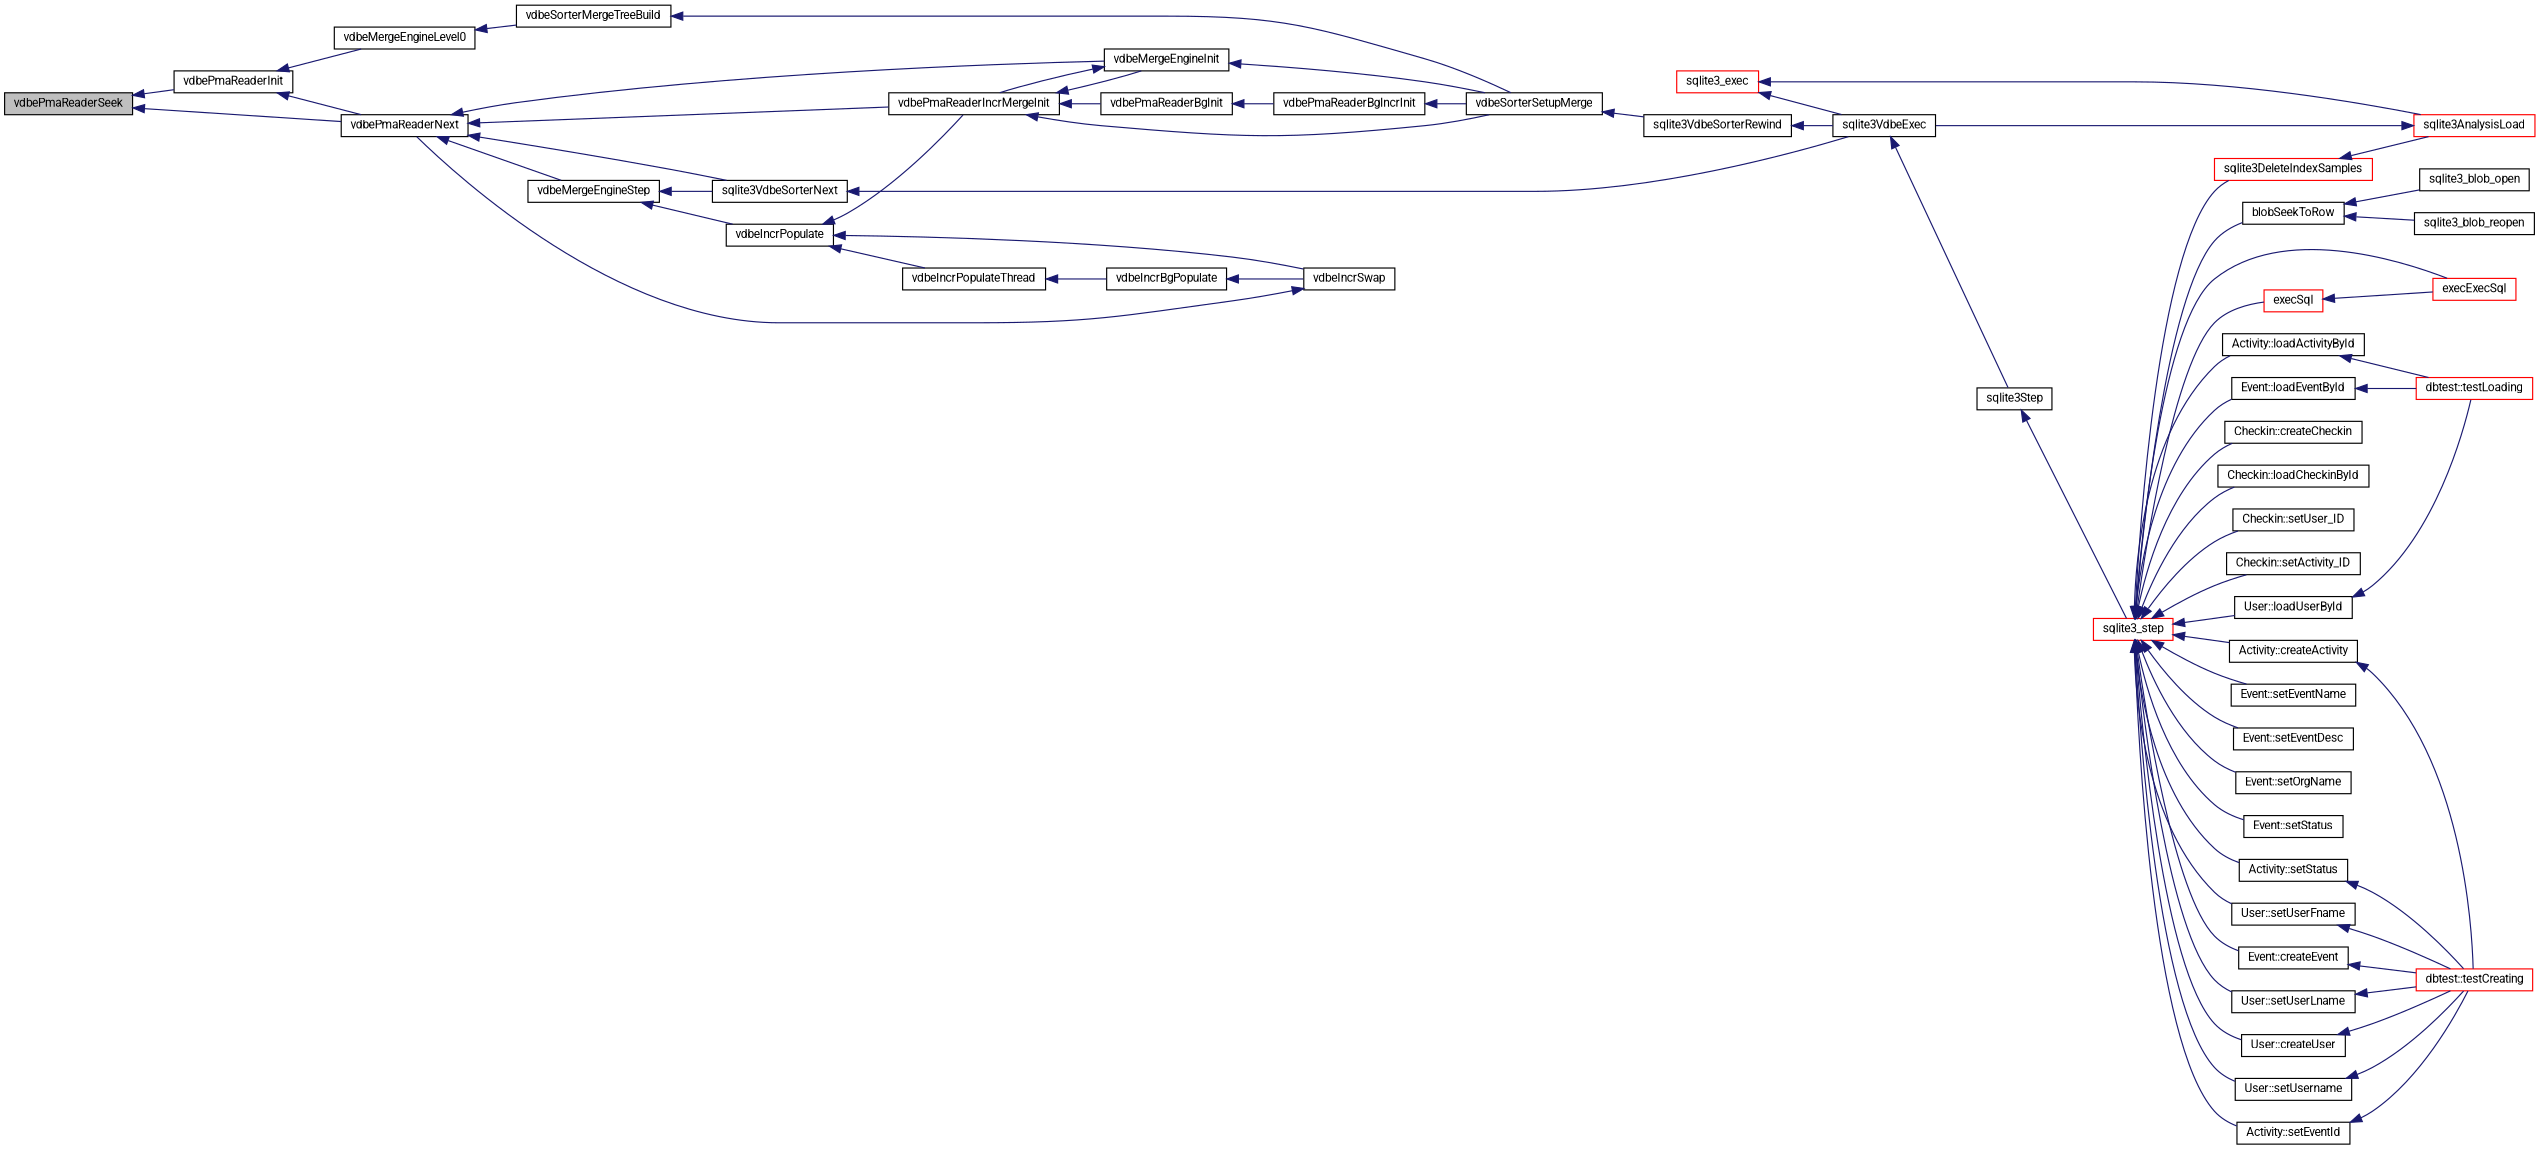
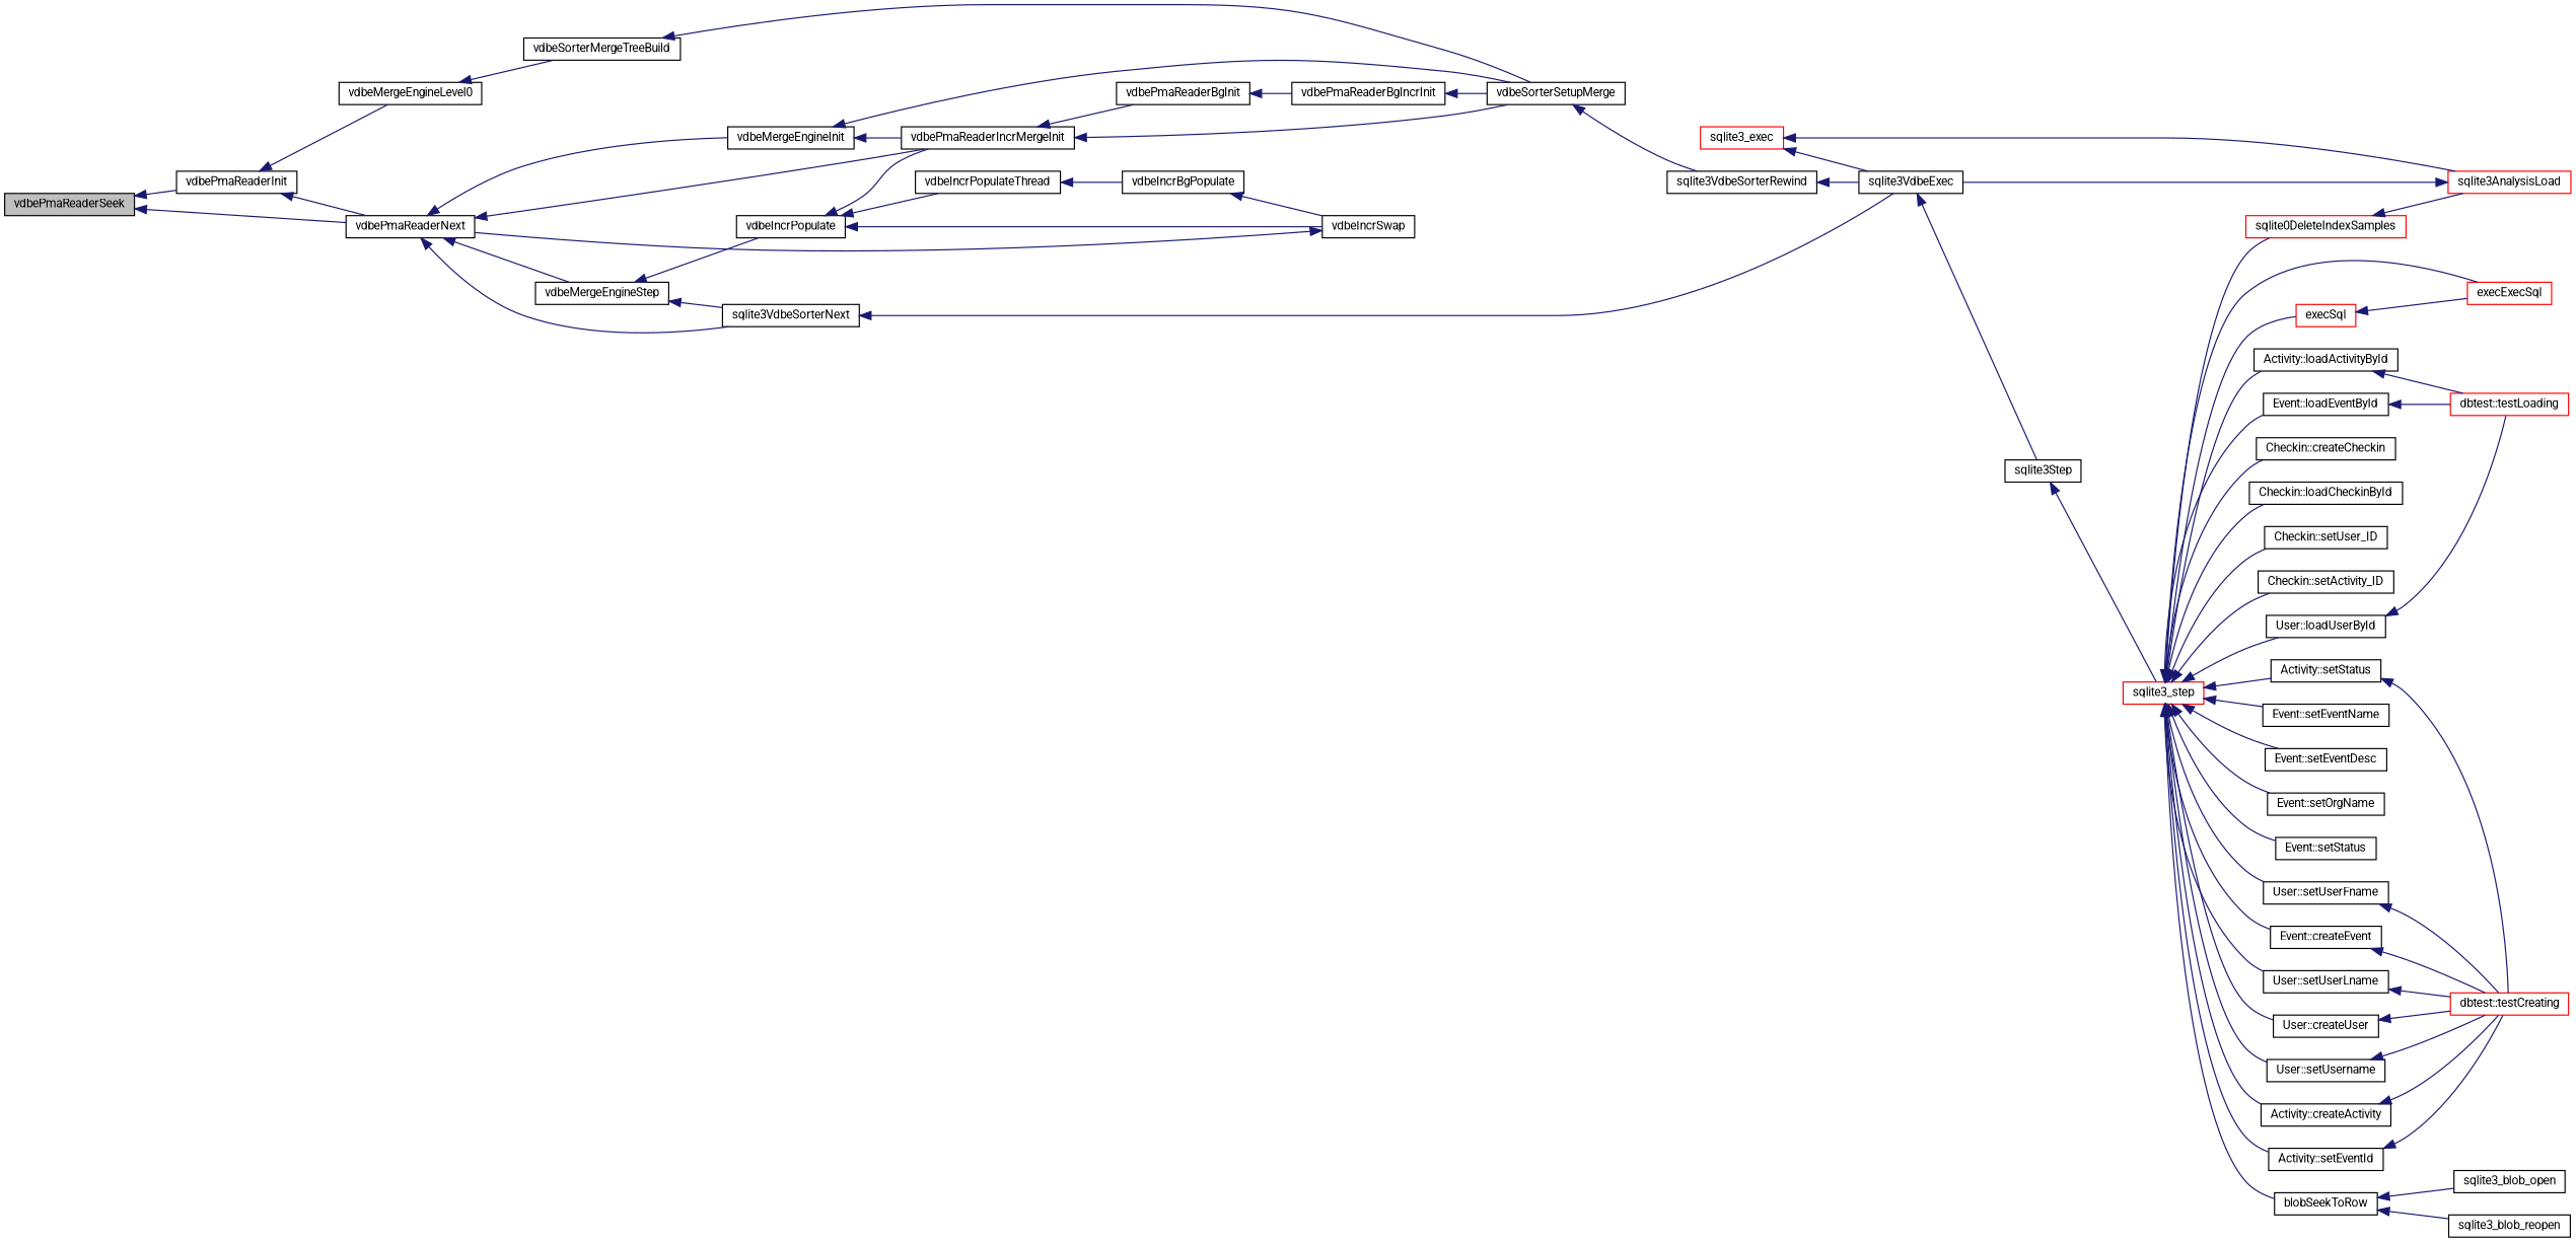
  digraph {
    fontname=Roboto
    rankdir=LR
    node [color=black fillcolor=white fontname=Roboto fontsize=10 shape=record style=filled]
    edge [color=midnightblue dir=back fontname=Roboto fontsize=10 labelfontname=FreeSans labelfontsize=10 style=solid]
    n1 [fillcolor=grey75 fontcolor=black height=0.2 label=vdbePmaReaderSeek width=0.4]
    n2 [height=0.2 label=vdbePmaReaderNext width=0.4]
    n3 [height=0.2 label=vdbePmaReaderInit width=0.4]
    n4 [height=0.2 label=vdbeMergeEngineStep width=0.4]
    n5 [height=0.2 label=vdbePmaReaderIncrMergeInit width=0.4]
    n6 [height=0.2 label=vdbeMergeEngineInit width=0.4]
    n7 [height=0.2 label=sqlite3VdbeSorterNext width=0.4]
    n8 [height=0.2 label=vdbeMergeEngineLevel0 width=0.4]
    n9 [height=0.2 label=vdbeIncrPopulate width=0.4]
    n10 [height=0.2 label=vdbeSorterSetupMerge width=0.4]
    n11 [height=0.2 label=vdbePmaReaderBgInit width=0.4]
    n12 [height=0.2 label=sqlite3VdbeExec width=0.4]
    n13 [height=0.2 label=vdbeSorterMergeTreeBuild width=0.4]
    n14 [height=0.2 label=sqlite3VdbeSorterRewind width=0.4]
    n15 [height=0.2 label=sqlite3Step width=0.4]
    n16 [color=red height=0.2 label=sqlite3_step width=0.4]
    n17 [height=0.2 label="Activity::createActivity" width=0.4]
    n18 [height=0.2 label="Activity::loadActivityById" width=0.4]
    n19 [height=0.2 label="Activity::setEventId" width=0.4]
    n20 [height=0.2 label="Activity::setStatus" width=0.4]
    n21 [height=0.2 label="Checkin::createCheckin" width=0.4]
    n22 [height=0.2 label="Checkin::loadCheckinById" width=0.4]
    n23 [height=0.2 label="Checkin::setUser_ID" width=0.4]
    n24 [height=0.2 label="Checkin::setActivity_ID" width=0.4]
    n25 [height=0.2 label="Event::createEvent" width=0.4]
    n26 [height=0.2 label="Event::loadEventById" width=0.4]
    n27 [height=0.2 label="Event::setEventName" width=0.4]
    n28 [height=0.2 label="Event::setEventDesc" width=0.4]
    n29 [height=0.2 label="Event::setOrgName" width=0.4]
    n30 [height=0.2 label="Event::setStatus" width=0.4]
    n31 [height=0.2 label=blobSeekToRow width=0.4]
-   n32 [color=red height=0.2 label=sqlite3DeleteIndexSamples width=0.4]
+   n32 [color=red height=0.2 label=sqlite0DeleteIndexSamples width=0.4]
    n33 [color=red height=0.2 label=execSql width=0.4]
    n34 [color=red height=0.2 label=execExecSql width=0.4]
    n35 [height=0.2 label="User::createUser" width=0.4]
    n36 [height=0.2 label="User::loadUserById" width=0.4]
    n37 [height=0.2 label="User::setUsername" width=0.4]
    n38 [height=0.2 label="User::setUserFname" width=0.4]
    n39 [height=0.2 label="User::setUserLname" width=0.4]
    n40 [color=red height=0.2 label="dbtest::testCreating" width=0.4]
    n41 [color=red height=0.2 label="dbtest::testLoading" width=0.4]
    n42 [height=0.2 label=sqlite3_blob_open width=0.4]
    n43 [height=0.2 label=sqlite3_blob_reopen width=0.4]
    n44 [color=red height=0.2 label=sqlite3AnalysisLoad width=0.4]
    n45 [color=red height=0.2 label=sqlite3_exec width=0.4]
    n46 [height=0.2 label=vdbeIncrPopulateThread width=0.4]
    n47 [height=0.2 label=vdbeIncrSwap width=0.4]
    n48 [height=0.2 label=vdbeIncrBgPopulate width=0.4]
    n49 [height=0.2 label=vdbePmaReaderBgIncrInit width=0.4]
    n1 -> n2
    n1 -> n3
    n2 -> n4
    n2 -> n5
    n2 -> n6
    n2 -> n7
    n3 -> n2
    n3 -> n8
    n4 -> n7
    n4 -> n9
-   n5 -> n6
    n5 -> n10
    n5 -> n11
    n6 -> n5
    n6 -> n10
    n7 -> n12
    n8 -> n13
    n9 -> n5
    n9 -> n46
    n9 -> n47
    n10 -> n14
    n11 -> n49
    n12 -> n15
    n13 -> n10
    n14 -> n12
    n15 -> n16
    n16 -> n17
    n16 -> n18
    n16 -> n19
    n16 -> n20
    n16 -> n21
    n16 -> n22
    n16 -> n23
    n16 -> n24
    n16 -> n25
    n16 -> n26
    n16 -> n27
    n16 -> n28
    n16 -> n29
    n16 -> n30
    n16 -> n31
    n16 -> n32
    n16 -> n33
    n16 -> n34
    n16 -> n35
    n16 -> n36
    n16 -> n37
    n16 -> n38
    n16 -> n39
    n17 -> n40
    n18 -> n41
    n19 -> n40
    n20 -> n40
    n25 -> n40
    n26 -> n41
    n31 -> n42
    n31 -> n43
    n32 -> n44
    n33 -> n34
    n35 -> n40
    n36 -> n41
    n37 -> n40
    n38 -> n40
    n39 -> n40
    n44 -> n12
    n45 -> n12
    n45 -> n44
    n46 -> n48
    n47 -> n2
    n48 -> n47
    n49 -> n10
  }
